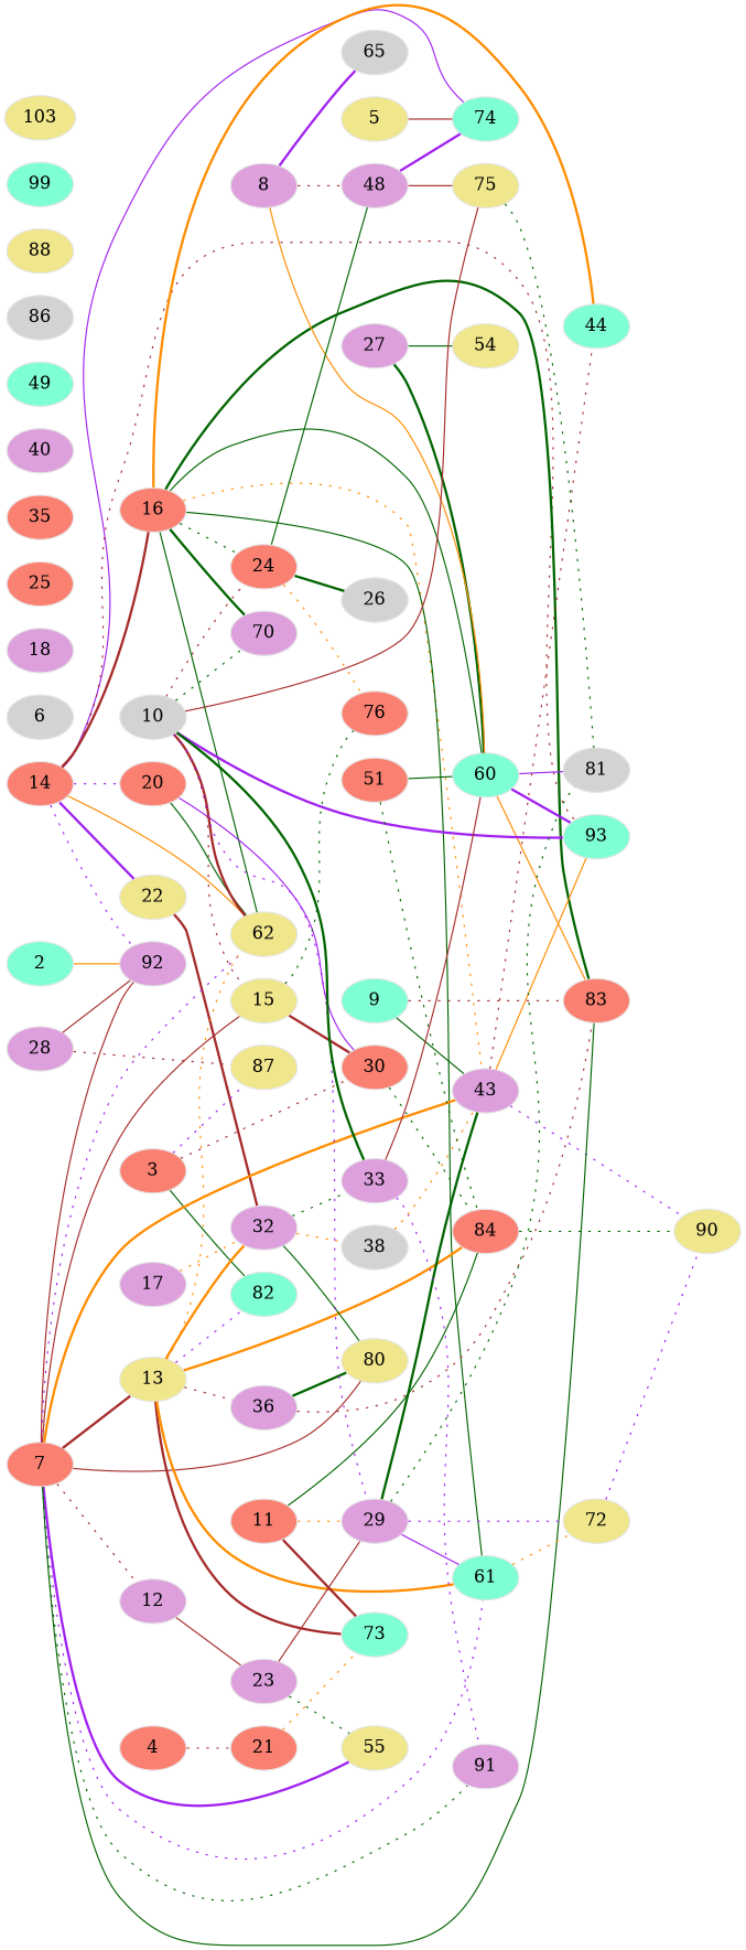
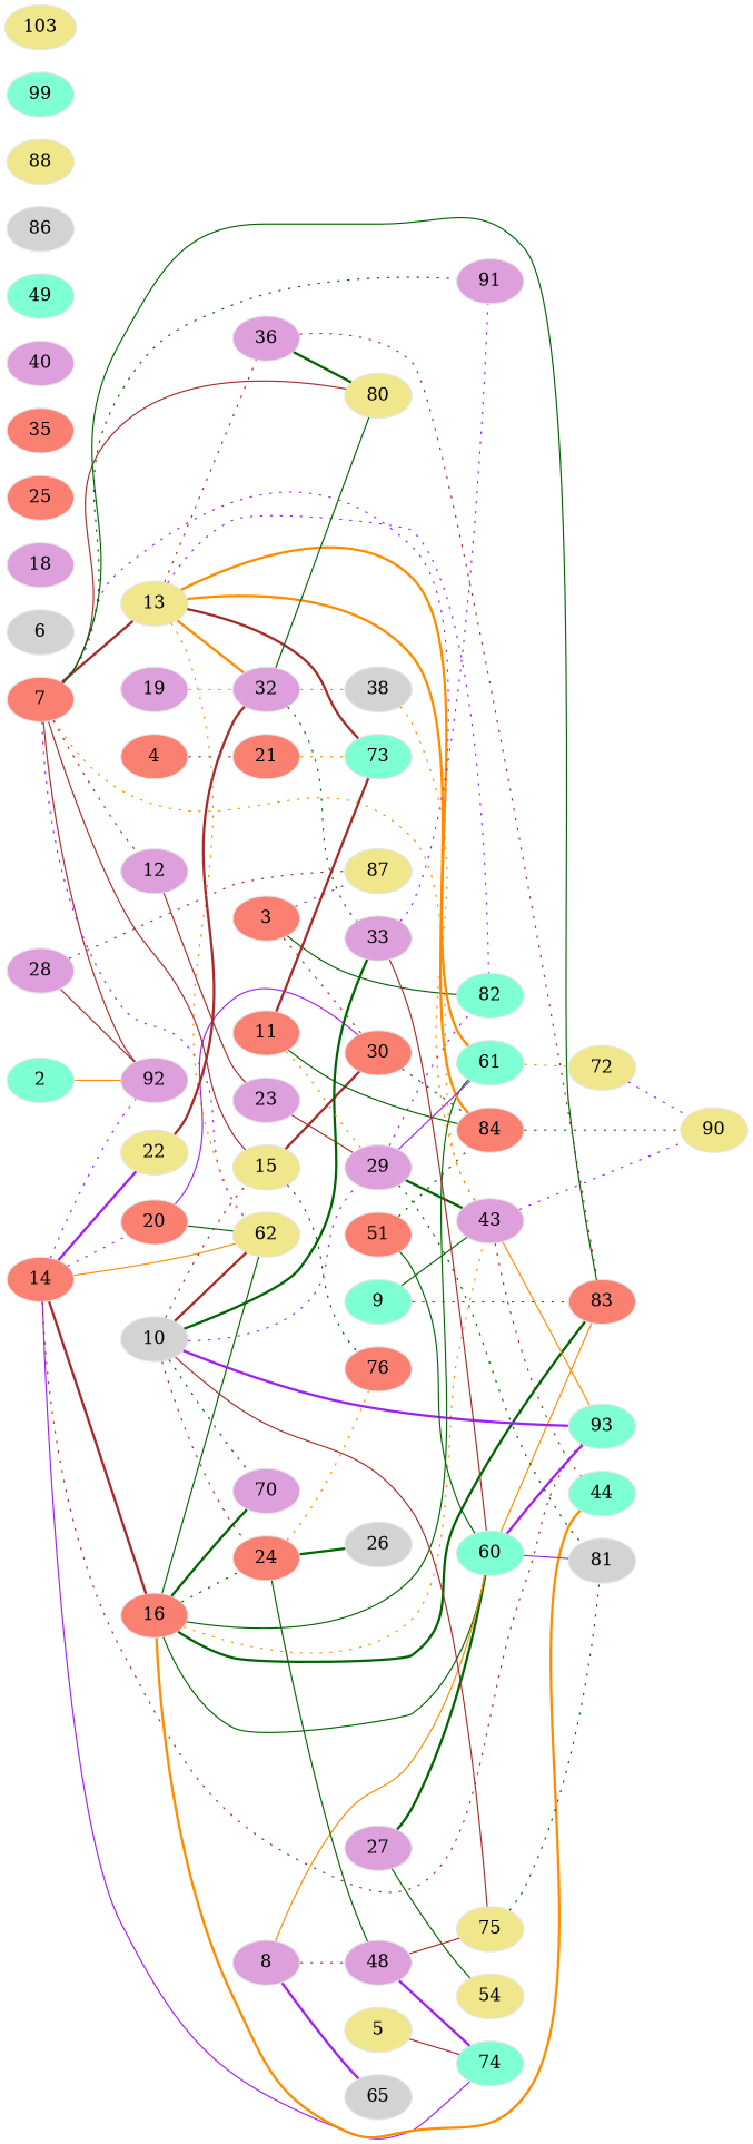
  graph {
    rankdir=LR
    node [color=gray90 fillcolor=plum style=filled]
    edge [color=darkgreen style=dotted]
    14 [fillcolor=salmon super="+71"]
    92
    74 [fillcolor=aquamarine]
    62 [fillcolor=khaki super="+100"]
    93 [fillcolor=aquamarine super="+106"]
    16 [fillcolor=salmon super="+57+17"]
    20 [fillcolor=salmon super="+31"]
    22 [fillcolor=khaki super="+39+47"]
    60 [fillcolor=aquamarine super="+85"]
    27
    54 [fillcolor=khaki]
    43 [super="+69"]
    44 [fillcolor=aquamarine]
    90 [fillcolor=khaki super="+102"]
    2 [fillcolor=aquamarine]
    30 [fillcolor=salmon super="+79"]
    84 [fillcolor=salmon]
    3 [fillcolor=salmon]
    82 [fillcolor=aquamarine]
    87 [fillcolor=khaki]
    4 [fillcolor=salmon super="+53"]
    21 [fillcolor=salmon super="+66"]
    73 [fillcolor=aquamarine]
    5 [fillcolor=khaki]
    6 [fillcolor=lightgrey super="+46"]
    7 [fillcolor=salmon super="+97+50+64"]
    12
    13 [fillcolor=khaki super="+58+52"]
    15 [fillcolor=khaki super="+45"]
-   55 [fillcolor=khaki]
    61 [fillcolor=aquamarine]
    80 [fillcolor=khaki]
    83 [fillcolor=salmon]
    91
    23 [super="+41"]
    32 [super="+77"]
    36
    76 [fillcolor=salmon]
    72 [fillcolor=khaki]
    48 [super="+67"]
    75 [fillcolor=khaki super="+95"]
    8
    65 [fillcolor=lightgrey]
    81 [fillcolor=lightgrey]
    9 [fillcolor=aquamarine]
    10 [fillcolor=lightgrey super="+96"]
    24 [fillcolor=salmon super="+109+34"]
    29 [super="+94+98+104"]
    33 [super="+63"]
    70
    26 [fillcolor=lightgrey super="+68"]
    11 [fillcolor=salmon]
    38 [fillcolor=lightgrey super="+59"]
    18 [super="+101"]
-   19 [super="+89" label=17]
+   19 [super="+89"]
    25 [fillcolor=salmon]
    28
    35 [fillcolor=salmon]
    40
    49 [fillcolor=aquamarine]
    51 [fillcolor=salmon]
    86 [fillcolor=lightgrey]
    88 [fillcolor=khaki]
    99 [fillcolor=aquamarine]
    103 [fillcolor=khaki]
    14 -- 92 [color=purple]
    14 -- 74 [color=purple style=solid]
    14 -- 62 [color=darkorange style=solid]
    14 -- 93 [color=brown]
    14 -- 16 [color=brown style=bold]
    14 -- 20 [color=purple]
    14 -- 22 [color=purple style=bold]
    16 -- 62 [style=solid]
    16 -- 60 [style=solid]
    16 -- 43 [color=darkorange]
    16 -- 44 [color=darkorange style=bold]
    16 -- 61 [style=solid]
    16 -- 83 [style=bold]
    16 -- 24
    16 -- 70 [style=bold]
    20 -- 62 [style=solid]
    20 -- 30 [color=purple style=solid]
    22 -- 32 [color=brown style=bold]
    60 -- 93 [color=purple style=bold]
    60 -- 83 [color=darkorange style=solid]
    60 -- 81 [color=purple style=solid]
    27 -- 60 [style=bold]
    27 -- 54 [style=solid]
    43 -- 93 [color=darkorange style=solid]
    43 -- 44 [color=brown]
    43 -- 90 [color=purple]
    2 -- 92 [color=darkorange style=solid]
    30 -- 84
    84 -- 90
    3 -- 30 [color=brown]
    3 -- 82 [style=solid]
    3 -- 87 [color=purple]
    4 -- 21 [color=brown]
    21 -- 73 [color=darkorange]
    5 -- 74 [color=brown style=solid]
    7 -- 92 [color=brown style=solid]
    7 -- 62 [color=purple]
-   7 -- 43 [color=darkorange style=bold]
+   7 -- 43 [color=darkorange]
    7 -- 12 [color=brown]
    7 -- 13 [color=brown style=bold]
    7 -- 15 [color=brown style=solid]
-   7 -- 55 [color=purple style=bold]
    7 -- 61 [color=purple]
    7 -- 80 [color=brown style=solid]
    7 -- 83 [style=solid]
    7 -- 91
    12 -- 23 [color=brown style=solid]
    13 -- 62 [color=darkorange]
    13 -- 84 [color=darkorange style=bold]
    13 -- 82 [color=purple]
    13 -- 73 [color=brown style=bold]
    13 -- 61 [color=darkorange style=bold]
    13 -- 32 [color=darkorange style=bold]
    13 -- 36 [color=brown]
    15 -- 30 [color=brown style=bold]
    15 -- 76
    61 -- 72 [color=darkorange]
-   23 -- 55
    23 -- 29 [color=brown style=solid]
    32 -- 80 [style=solid]
    32 -- 33
    32 -- 38 [color=darkorange]
    36 -- 80 [style=bold]
    36 -- 83 [color=brown]
    72 -- 90 [color=purple]
    48 -- 74 [color=purple style=bold]
    48 -- 75 [color=brown style=solid]
    75 -- 81
    8 -- 60 [color=darkorange style=solid]
    8 -- 48 [color=brown]
    8 -- 65 [color=purple style=bold]
    9 -- 43 [style=solid]
    9 -- 83 [color=brown]
    10 -- 62 [color=brown style=bold weight=2]
    10 -- 93 [color=purple style=bold]
    10 -- 15 [color=brown]
    10 -- 75 [color=brown style=solid]
    10 -- 24 [color=brown]
    10 -- 29 [color=purple]
    10 -- 33 [style=bold]
    10 -- 70
    24 -- 76 [color=darkorange weight=2]
    24 -- 48 [style=solid]
    24 -- 26 [style=bold]
    29 -- 43 [style=bold]
-   29 -- 72 [color=purple weight=2]
+   29 -- 82 [color=purple weight=2]
    29 -- 61 [color=purple style=solid]
    29 -- 81
    33 -- 60 [color=brown style=solid]
    33 -- 91 [color=purple]
    11 -- 84 [style=solid]
    11 -- 73 [color=brown style=bold]
    11 -- 29 [color=darkorange]
    38 -- 43 [color=darkorange]
    19 -- 32 [color=darkorange]
    28 -- 92 [color=brown style=solid]
    28 -- 87 [color=brown]
    51 -- 60 [style=solid]
    51 -- 84
  }
